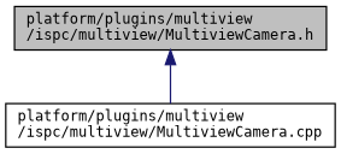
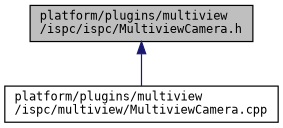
  digraph {
    fontname="DejaVu Sans Mono"
    node [color=black fontname="DejaVu Sans Mono" fontsize=10 shape=record style=filled]
-   n1 [fillcolor=grey75 fontcolor=black height=0.2 label="platform/plugins/multiview\l/ispc/multiview/MultiviewCamera.h" width=0.4]
+   n1 [fillcolor=grey75 fontcolor=black height=0.2 label="platform/plugins/multiview\l/ispc/ispc/MultiviewCamera.h" width=0.4]
    n2 [fillcolor=white height=0.2 label="platform/plugins/multiview\l/ispc/multiview/MultiviewCamera.cpp" width=0.4]
    n1 -> n2 [color=midnightblue dir=back fontname="DejaVu Sans Mono" fontsize=10 labelfontname=Helvetica labelfontsize=10 style=solid]
  }
